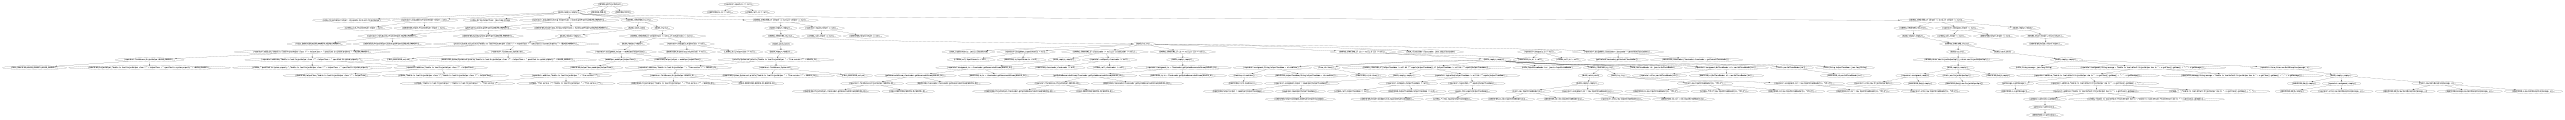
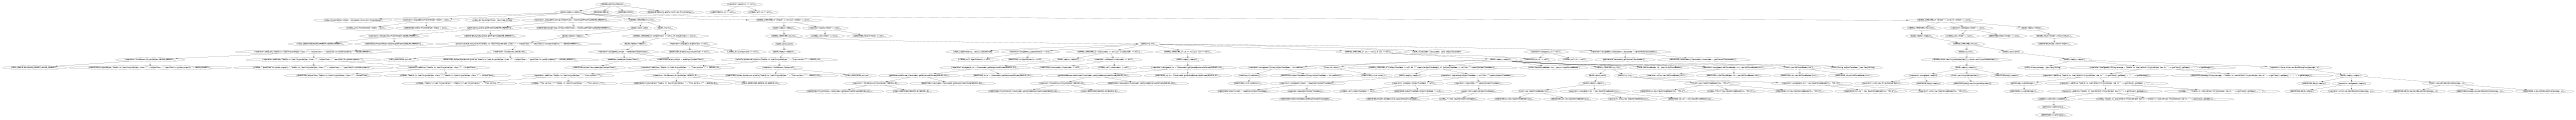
  digraph {
    fontname="Liberation Mono"
    node [fontname="Liberation Mono"]
    edge [fontname="Liberation Mono"]
    n1 [label=<(METHOD,getProjectHelper)<SUB>155</SUB>>]
    n2 [label=<(BLOCK,&lt;empty&gt;,&lt;empty&gt;)<SUB>156</SUB>>]
    n3 [label=<(MODIFIER,PUBLIC)>]
    n4 [label=<(MODIFIER,STATIC)>]
+   n5 [label=<(METHOD_RETURN,org.apache.tools.ant.ProjectHelper)<SUB>155</SUB>>]
    n6 [label=<(LOCAL,ProjectHelper helper: org.apache.tools.ant.ProjectHelper)>]
    n7 [label=<(&lt;operator&gt;.assignment,ProjectHelper helper = null)<SUB>159</SUB>>]
    n8 [label=<(LOCAL,String helperClass: java.lang.String)>]
    n9 [label=<(&lt;operator&gt;.assignment,String helperClass = System.getProperty(HELPER_PROPERTY))<SUB>162</SUB>>]
    n10 [label=<(CONTROL_STRUCTURE,try,try)<SUB>163</SUB>>]
    n11 [label=<(CONTROL_STRUCTURE,if (helper == null),if (helper == null))<SUB>175</SUB>>]
    n12 [label=<(CONTROL_STRUCTURE,if (helper != null),if (helper != null))<SUB>212</SUB>>]
    n13 [label=<(IDENTIFIER,helper,ProjectHelper helper = null)<SUB>159</SUB>>]
    n14 [label=<(LITERAL,null,ProjectHelper helper = null)<SUB>159</SUB>>]
    n15 [label=<(IDENTIFIER,helperClass,String helperClass = System.getProperty(HELPER_PROPERTY))<SUB>162</SUB>>]
    n16 [label=<(getProperty,System.getProperty(HELPER_PROPERTY))<SUB>162</SUB>>]
    n17 [label=<(BLOCK,try,try)<SUB>163</SUB>>]
    n18 [label=<(BLOCK,catch,catch)>]
    n19 [label=<(&lt;operator&gt;.equals,helper == null)<SUB>175</SUB>>]
    n20 [label=<(BLOCK,&lt;empty&gt;,&lt;empty&gt;)<SUB>175</SUB>>]
    n21 [label=<(&lt;operator&gt;.notEquals,helper != null)<SUB>212</SUB>>]
    n22 [label=<(BLOCK,&lt;empty&gt;,&lt;empty&gt;)<SUB>212</SUB>>]
    n23 [label=<(CONTROL_STRUCTURE,else,else)<SUB>214</SUB>>]
    n24 [label=<(IDENTIFIER,System,System.getProperty(HELPER_PROPERTY))<SUB>162</SUB>>]
    n25 [label=<(&lt;operator&gt;.fieldAccess,ProjectHelper.HELPER_PROPERTY)<SUB>162</SUB>>]
    n26 [label=<(IDENTIFIER,ProjectHelper,System.getProperty(HELPER_PROPERTY))<SUB>162</SUB>>]
    n27 [label=<(FIELD_IDENTIFIER,HELPER_PROPERTY,HELPER_PROPERTY)<SUB>162</SUB>>]
    n28 [label=<(CONTROL_STRUCTURE,if (helperClass != null),if (helperClass != null))<SUB>164</SUB>>]
    n29 [label=<(BLOCK,&lt;empty&gt;,&lt;empty&gt;)<SUB>167</SUB>>]
    n30 [label=<(&lt;operator&gt;.notEquals,helperClass != null)<SUB>164</SUB>>]
    n31 [label=<(BLOCK,&lt;empty&gt;,&lt;empty&gt;)<SUB>164</SUB>>]
    n32 [label=<(IDENTIFIER,helperClass,helperClass != null)<SUB>164</SUB>>]
    n33 [label=<(LITERAL,null,helperClass != null)<SUB>164</SUB>>]
    n34 [label=<(&lt;operator&gt;.assignment,helper = newHelper(helperClass))<SUB>165</SUB>>]
    n35 [label=<(IDENTIFIER,helper,helper = newHelper(helperClass))<SUB>165</SUB>>]
    n36 [label=<(newHelper,newHelper(helperClass))<SUB>165</SUB>>]
    n37 [label=<(IDENTIFIER,helperClass,newHelper(helperClass))<SUB>165</SUB>>]
    n38 [label=<(println,System.out.println(&quot;Unable to load ProjectHelper class \&quot;&quot; + helperClass + &quot; specified in system property &quot; + HELPER_PROPERTY))<SUB>168</SUB>>]
    n39 [label=<(&lt;operator&gt;.fieldAccess,System.out)<SUB>168</SUB>>]
    n40 [label=<(&lt;operator&gt;.addition,&quot;Unable to load ProjectHelper class \&quot;&quot; + helperClass + &quot; specified in system property &quot; + HELPER_PROPERTY)<SUB>168</SUB>>]
    n41 [label=<(IDENTIFIER,System,System.out.println(&quot;Unable to load ProjectHelper class \&quot;&quot; + helperClass + &quot; specified in system property &quot; + HELPER_PROPERTY))<SUB>168</SUB>>]
    n42 [label=<(FIELD_IDENTIFIER,out,out)<SUB>168</SUB>>]
    n43 [label=<(&lt;operator&gt;.addition,&quot;Unable to load ProjectHelper class \&quot;&quot; + helperClass + &quot; specified in system property &quot;)<SUB>168</SUB>>]
    n44 [label=<(&lt;operator&gt;.fieldAccess,ProjectHelper.HELPER_PROPERTY)<SUB>170</SUB>>]
    n45 [label=<(&lt;operator&gt;.addition,&quot;Unable to load ProjectHelper class \&quot;&quot; + helperClass)<SUB>168</SUB>>]
    n46 [label=<(LITERAL,&quot; specified in system property &quot;,&quot;Unable to load ProjectHelper class \&quot;&quot; + helperClass + &quot; specified in system property &quot;)<SUB>169</SUB>>]
    n47 [label=<(IDENTIFIER,ProjectHelper,&quot;Unable to load ProjectHelper class \&quot;&quot; + helperClass + &quot; specified in system property &quot; + HELPER_PROPERTY)<SUB>170</SUB>>]
    n48 [label=<(FIELD_IDENTIFIER,HELPER_PROPERTY,HELPER_PROPERTY)<SUB>170</SUB>>]
    n49 [label=<(LITERAL,&quot;Unable to load ProjectHelper class \&quot;&quot;,&quot;Unable to load ProjectHelper class \&quot;&quot; + helperClass)<SUB>168</SUB>>]
    n50 [label=<(IDENTIFIER,helperClass,&quot;Unable to load ProjectHelper class \&quot;&quot; + helperClass)<SUB>169</SUB>>]
    n51 [label=<(IDENTIFIER,helper,helper == null)<SUB>175</SUB>>]
    n52 [label=<(LITERAL,null,helper == null)<SUB>175</SUB>>]
    n53 [label=<(CONTROL_STRUCTURE,try,try)<SUB>176</SUB>>]
    n54 [label=<(BLOCK,try,try)<SUB>176</SUB>>]
    n55 [label=<(BLOCK,catch,catch)>]
    n56 [label=<(LOCAL,ClassLoader classLoader: java.lang.ClassLoader)>]
    n57 [label=<(&lt;operator&gt;.assignment,ClassLoader classLoader = getContextClassLoader())<SUB>177</SUB>>]
    n58 [label=<(LOCAL,InputStream is: java.io.InputStream)>]
    n59 [label=<(&lt;operator&gt;.assignment,InputStream is = null)<SUB>178</SUB>>]
    n60 [label=<(CONTROL_STRUCTURE,if (classLoader != null),if (classLoader != null))<SUB>179</SUB>>]
    n61 [label=<(CONTROL_STRUCTURE,if (is == null),if (is == null))<SUB>182</SUB>>]
    n62 [label=<(CONTROL_STRUCTURE,if (is != null),if (is != null))<SUB>186</SUB>>]
    n63 [label=<(BLOCK,&lt;empty&gt;,&lt;empty&gt;)<SUB>206</SUB>>]
    n64 [label=<(IDENTIFIER,classLoader,ClassLoader classLoader = getContextClassLoader())<SUB>177</SUB>>]
    n65 [label=<(getContextClassLoader,getContextClassLoader())<SUB>177</SUB>>]
    n66 [label=<(IDENTIFIER,is,InputStream is = null)<SUB>178</SUB>>]
    n67 [label=<(LITERAL,null,InputStream is = null)<SUB>178</SUB>>]
    n68 [label=<(&lt;operator&gt;.notEquals,classLoader != null)<SUB>179</SUB>>]
    n69 [label=<(BLOCK,&lt;empty&gt;,&lt;empty&gt;)<SUB>179</SUB>>]
    n70 [label=<(BLOCK,&lt;empty&gt;,&lt;empty&gt;)<SUB>182</SUB>>]
    n71 [label=<(BLOCK,&lt;empty&gt;,&lt;empty&gt;)<SUB>186</SUB>>]
    n72 [label=<(IDENTIFIER,is,is != null)<SUB>186</SUB>>]
    n73 [label=<(IDENTIFIER,classLoader,classLoader != null)<SUB>179</SUB>>]
    n74 [label=<(LITERAL,null,classLoader != null)<SUB>179</SUB>>]
    n75 [label=<(&lt;operator&gt;.assignment,is = classLoader.getResourceAsStream(SERVICE_ID))<SUB>180</SUB>>]
    n76 [label=<(IDENTIFIER,is,is = classLoader.getResourceAsStream(SERVICE_ID))<SUB>180</SUB>>]
    n77 [label=<(getResourceAsStream,classLoader.getResourceAsStream(SERVICE_ID))<SUB>180</SUB>>]
    n78 [label=<(IDENTIFIER,classLoader,classLoader.getResourceAsStream(SERVICE_ID))<SUB>180</SUB>>]
    n79 [label=<(&lt;operator&gt;.fieldAccess,ProjectHelper.SERVICE_ID)<SUB>180</SUB>>]
    n80 [label=<(IDENTIFIER,ProjectHelper,classLoader.getResourceAsStream(SERVICE_ID))<SUB>180</SUB>>]
    n81 [label=<(FIELD_IDENTIFIER,SERVICE_ID,SERVICE_ID)<SUB>180</SUB>>]
    n82 [label=<(&lt;operator&gt;.equals,is == null)<SUB>182</SUB>>]
    n83 [label=<(IDENTIFIER,is,is == null)<SUB>182</SUB>>]
    n84 [label=<(LITERAL,null,is == null)<SUB>182</SUB>>]
    n85 [label=<(&lt;operator&gt;.assignment,is = ClassLoader.getSystemResourceAsStream(SERVICE_ID))<SUB>183</SUB>>]
    n86 [label=<(IDENTIFIER,is,is = ClassLoader.getSystemResourceAsStream(SERVICE_ID))<SUB>183</SUB>>]
    n87 [label=<(getSystemResourceAsStream,ClassLoader.getSystemResourceAsStream(SERVICE_ID))<SUB>183</SUB>>]
    n88 [label=<(IDENTIFIER,ClassLoader,ClassLoader.getSystemResourceAsStream(SERVICE_ID))<SUB>183</SUB>>]
    n89 [label=<(&lt;operator&gt;.fieldAccess,ProjectHelper.SERVICE_ID)<SUB>183</SUB>>]
    n90 [label=<(IDENTIFIER,ProjectHelper,ClassLoader.getSystemResourceAsStream(SERVICE_ID))<SUB>183</SUB>>]
    n91 [label=<(FIELD_IDENTIFIER,SERVICE_ID,SERVICE_ID)<SUB>183</SUB>>]
    n92 [label=<(&lt;operator&gt;.notEquals,is != null)<SUB>186</SUB>>]
    n93 [label=<(LITERAL,null,is != null)<SUB>186</SUB>>]
    n94 [label=<(LOCAL,InputStreamReader isr: java.io.InputStreamReader)>]
    n95 [label=<(CONTROL_STRUCTURE,try,try)<SUB>190</SUB>>]
    n96 [label=<(LOCAL,BufferedReader rd: java.io.BufferedReader)>]
    n97 [label=<(&lt;operator&gt;.assignment,BufferedReader rd = new BufferedReader(isr))<SUB>195</SUB>>]
    n98 [label=<(&lt;init&gt;,new BufferedReader(isr))<SUB>195</SUB>>]
    n99 [label=<(LOCAL,String helperClassName: java.lang.String)>]
    n100 [label=<(&lt;operator&gt;.assignment,String helperClassName = rd.readLine())<SUB>197</SUB>>]
    n101 [label=<(close,rd.close())<SUB>198</SUB>>]
    n102 [label=<(CONTROL_STRUCTURE,if (helperClassName != null &amp;&amp; !&quot;&quot;.equals(helperClassName)),if (helperClassName != null &amp;&amp; !&quot;&quot;.equals(helperClassName)))<SUB>200</SUB>>]
    n103 [label=<(BLOCK,try,try)<SUB>190</SUB>>]
    n104 [label=<(BLOCK,catch,catch)>]
    n105 [label=<(IDENTIFIER,rd,BufferedReader rd = new BufferedReader(isr))<SUB>195</SUB>>]
    n106 [label=<(&lt;operator&gt;.alloc,new BufferedReader(isr))<SUB>195</SUB>>]
    n107 [label=<(IDENTIFIER,rd,new BufferedReader(isr))<SUB>195</SUB>>]
+   n108 [label=<(IDENTIFIER,isr,new BufferedReader(isr))<SUB>195</SUB>>]
    n109 [label=<(IDENTIFIER,helperClassName,String helperClassName = rd.readLine())<SUB>197</SUB>>]
    n110 [label=<(readLine,rd.readLine())<SUB>197</SUB>>]
    n111 [label=<(IDENTIFIER,rd,rd.close())<SUB>198</SUB>>]
    n112 [label=<(&lt;operator&gt;.logicalAnd,helperClassName != null &amp;&amp; !&quot;&quot;.equals(helperClassName))<SUB>200</SUB>>]
    n113 [label=<(BLOCK,&lt;empty&gt;,&lt;empty&gt;)<SUB>201</SUB>>]
    n114 [label=<(&lt;operator&gt;.assignment,isr = new InputStreamReader(is, &quot;UTF-8&quot;))<SUB>191</SUB>>]
    n115 [label=<(&lt;init&gt;,new InputStreamReader(is, &quot;UTF-8&quot;))<SUB>191</SUB>>]
    n116 [label=<(BLOCK,&lt;empty&gt;,&lt;empty&gt;)<SUB>192</SUB>>]
    n117 [label=<(IDENTIFIER,isr,isr = new InputStreamReader(is, &quot;UTF-8&quot;))<SUB>191</SUB>>]
    n118 [label=<(&lt;operator&gt;.alloc,new InputStreamReader(is, &quot;UTF-8&quot;))<SUB>191</SUB>>]
    n119 [label=<(IDENTIFIER,isr,new InputStreamReader(is, &quot;UTF-8&quot;))<SUB>191</SUB>>]
    n120 [label=<(IDENTIFIER,is,new InputStreamReader(is, &quot;UTF-8&quot;))<SUB>191</SUB>>]
    n121 [label=<(LITERAL,&quot;UTF-8&quot;,new InputStreamReader(is, &quot;UTF-8&quot;))<SUB>191</SUB>>]
    n122 [label=<(&lt;operator&gt;.assignment,isr = new InputStreamReader(is))<SUB>193</SUB>>]
    n123 [label=<(&lt;init&gt;,new InputStreamReader(is))<SUB>193</SUB>>]
    n124 [label=<(IDENTIFIER,isr,isr = new InputStreamReader(is))<SUB>193</SUB>>]
    n125 [label=<(&lt;operator&gt;.alloc,new InputStreamReader(is))<SUB>193</SUB>>]
    n126 [label=<(IDENTIFIER,isr,new InputStreamReader(is))<SUB>193</SUB>>]
    n127 [label=<(IDENTIFIER,is,new InputStreamReader(is))<SUB>193</SUB>>]
    n128 [label=<(IDENTIFIER,rd,rd.readLine())<SUB>197</SUB>>]
    n129 [label=<(&lt;operator&gt;.notEquals,helperClassName != null)<SUB>200</SUB>>]
    n130 [label=<(&lt;operator&gt;.logicalNot,!&quot;&quot;.equals(helperClassName))<SUB>201</SUB>>]
    n131 [label=<(&lt;operator&gt;.assignment,helper = newHelper(helperClassName))<SUB>203</SUB>>]
    n132 [label=<(IDENTIFIER,helperClassName,helperClassName != null)<SUB>200</SUB>>]
    n133 [label=<(LITERAL,null,helperClassName != null)<SUB>200</SUB>>]
    n134 [label=<(equals,this.equals(helperClassName))<SUB>201</SUB>>]
    n135 [label=<(LITERAL,&quot;&quot;,this.equals(helperClassName))<SUB>201</SUB>>]
    n136 [label=<(IDENTIFIER,helperClassName,this.equals(helperClassName))<SUB>204</SUB>>]
    n137 [label=<(IDENTIFIER,helper,helper = newHelper(helperClassName))<SUB>203</SUB>>]
    n138 [label=<(newHelper,newHelper(helperClassName))<SUB>203</SUB>>]
    n139 [label=<(IDENTIFIER,helperClassName,newHelper(helperClassName))<SUB>203</SUB>>]
    n140 [label=<(println,System.out.println(&quot;Unable to load ProjectHelper &quot; + &quot;from service \&quot;&quot; + SERVICE_ID))<SUB>207</SUB>>]
    n141 [label=<(&lt;operator&gt;.fieldAccess,System.out)<SUB>207</SUB>>]
    n142 [label=<(&lt;operator&gt;.addition,&quot;Unable to load ProjectHelper &quot; + &quot;from service \&quot;&quot; + SERVICE_ID)<SUB>207</SUB>>]
    n143 [label=<(IDENTIFIER,System,System.out.println(&quot;Unable to load ProjectHelper &quot; + &quot;from service \&quot;&quot; + SERVICE_ID))<SUB>207</SUB>>]
    n144 [label=<(FIELD_IDENTIFIER,out,out)<SUB>207</SUB>>]
    n145 [label=<(&lt;operator&gt;.addition,&quot;Unable to load ProjectHelper &quot; + &quot;from service \&quot;&quot;)<SUB>207</SUB>>]
    n146 [label=<(&lt;operator&gt;.fieldAccess,ProjectHelper.SERVICE_ID)<SUB>208</SUB>>]
    n147 [label=<(LITERAL,&quot;Unable to load ProjectHelper &quot;,&quot;Unable to load ProjectHelper &quot; + &quot;from service \&quot;&quot;)<SUB>207</SUB>>]
    n148 [label=<(LITERAL,&quot;from service \&quot;&quot;,&quot;Unable to load ProjectHelper &quot; + &quot;from service \&quot;&quot;)<SUB>208</SUB>>]
    n149 [label=<(IDENTIFIER,ProjectHelper,&quot;Unable to load ProjectHelper &quot; + &quot;from service \&quot;&quot; + SERVICE_ID)<SUB>208</SUB>>]
    n150 [label=<(FIELD_IDENTIFIER,SERVICE_ID,SERVICE_ID)<SUB>208</SUB>>]
    n151 [label=<(IDENTIFIER,helper,helper != null)<SUB>212</SUB>>]
    n152 [label=<(LITERAL,null,helper != null)<SUB>212</SUB>>]
    n153 [label=<(RETURN,return helper;,return helper;)<SUB>213</SUB>>]
    n154 [label=<(BLOCK,&lt;empty&gt;,&lt;empty&gt;)<SUB>214</SUB>>]
    n155 [label=<(IDENTIFIER,helper,return helper;)<SUB>213</SUB>>]
    n156 [label=<(CONTROL_STRUCTURE,try,try)<SUB>215</SUB>>]
    n157 [label=<(BLOCK,try,try)<SUB>215</SUB>>]
    n158 [label=<(BLOCK,catch,catch)>]
    n159 [label=<(RETURN,return new ProjectHelperImpl();,return new ProjectHelperImpl();)<SUB>217</SUB>>]
    n160 [label=<(BLOCK,&lt;empty&gt;,&lt;empty&gt;)<SUB>218</SUB>>]
    n161 [label=<(BLOCK,&lt;empty&gt;,&lt;empty&gt;)<SUB>217</SUB>>]
    n162 [label=<(&lt;operator&gt;.assignment,&lt;empty&gt;)>]
    n163 [label=<(&lt;init&gt;,new ProjectHelperImpl())<SUB>217</SUB>>]
    n164 [label=<(IDENTIFIER,$obj4,&lt;empty&gt;)>]
    n165 [label=<(IDENTIFIER,$obj4,&lt;empty&gt;)>]
    n166 [label=<(&lt;operator&gt;.alloc,new ProjectHelperImpl())<SUB>217</SUB>>]
    n167 [label=<(IDENTIFIER,$obj4,new ProjectHelperImpl())>]
    n168 [label=<(LOCAL,String message: java.lang.String)>]
    n169 [label=<(&lt;operator&gt;.assignment,String message = &quot;Unable to load default ProjectHelper due to &quot; + e.getClass().getName() + &quot;: &quot; + e.getMessage())<SUB>219</SUB>>]
    n170 [label=<(&lt;operator&gt;.throw,throw new BuildException(message, e);)<SUB>221</SUB>>]
    n171 [label=<(IDENTIFIER,message,String message = &quot;Unable to load default ProjectHelper due to &quot; + e.getClass().getName() + &quot;: &quot; + e.getMessage())<SUB>219</SUB>>]
    n172 [label=<(&lt;operator&gt;.addition,&quot;Unable to load default ProjectHelper due to &quot; + e.getClass().getName() + &quot;: &quot; + e.getMessage())<SUB>219</SUB>>]
    n173 [label=<(BLOCK,&lt;empty&gt;,&lt;empty&gt;)<SUB>221</SUB>>]
    n174 [label=<(&lt;operator&gt;.addition,&quot;Unable to load default ProjectHelper due to &quot; + e.getClass().getName() + &quot;: &quot;)<SUB>219</SUB>>]
    n175 [label=<(getMessage,e.getMessage())<SUB>220</SUB>>]
    n176 [label=<(&lt;operator&gt;.addition,&quot;Unable to load default ProjectHelper due to &quot; + e.getClass().getName())<SUB>219</SUB>>]
    n177 [label=<(LITERAL,&quot;: &quot;,&quot;Unable to load default ProjectHelper due to &quot; + e.getClass().getName() + &quot;: &quot;)<SUB>220</SUB>>]
    n178 [label=<(IDENTIFIER,e,e.getMessage())<SUB>220</SUB>>]
    n179 [label=<(LITERAL,&quot;Unable to load default ProjectHelper due to &quot;,&quot;Unable to load default ProjectHelper due to &quot; + e.getClass().getName())<SUB>219</SUB>>]
    n180 [label=<(getName,e.getClass().getName())<SUB>220</SUB>>]
    n181 [label=<(getClass,e.getClass())<SUB>220</SUB>>]
    n182 [label=<(IDENTIFIER,e,e.getClass())<SUB>220</SUB>>]
    n183 [label=<(&lt;operator&gt;.assignment,&lt;empty&gt;)>]
    n184 [label=<(&lt;init&gt;,new BuildException(message, e))<SUB>221</SUB>>]
    n185 [label=<(IDENTIFIER,$obj5,&lt;empty&gt;)>]
    n186 [label=<(IDENTIFIER,$obj5,&lt;empty&gt;)>]
    n187 [label=<(&lt;operator&gt;.alloc,new BuildException(message, e))<SUB>221</SUB>>]
    n188 [label=<(IDENTIFIER,$obj5,new BuildException(message, e))>]
    n189 [label=<(IDENTIFIER,message,new BuildException(message, e))<SUB>221</SUB>>]
    n190 [label=<(IDENTIFIER,e,new BuildException(message, e))<SUB>221</SUB>>]
    n1 -> n2
    n1 -> n3
    n1 -> n4
+   n1 -> n5
    n2 -> n6
    n2 -> n7
    n2 -> n8
    n2 -> n9
    n2 -> n10
    n2 -> n11
    n2 -> n12
    n7 -> n13
    n7 -> n14
    n9 -> n15
    n9 -> n16
    n10 -> n17
    n10 -> n18
    n11 -> n19
    n11 -> n20
    n12 -> n21
    n12 -> n22
    n12 -> n23
    n16 -> n24
    n16 -> n25
    n17 -> n28
    n18 -> n29
    n19 -> n51
    n19 -> n52
    n20 -> n53
    n21 -> n151
    n21 -> n152
    n22 -> n153
    n23 -> n154
    n25 -> n26
    n25 -> n27
    n28 -> n30
    n28 -> n31
    n29 -> n38
    n30 -> n32
    n30 -> n33
    n31 -> n34
    n34 -> n35
    n34 -> n36
    n36 -> n37
    n38 -> n39
    n38 -> n40
    n39 -> n41
    n39 -> n42
    n40 -> n43
    n40 -> n44
    n43 -> n45
    n43 -> n46
    n44 -> n47
    n44 -> n48
    n45 -> n49
    n45 -> n50
    n53 -> n54
    n53 -> n55
    n54 -> n56
    n54 -> n57
    n54 -> n58
    n54 -> n59
    n54 -> n60
    n54 -> n61
    n54 -> n62
    n55 -> n63
    n57 -> n64
    n57 -> n65
    n59 -> n66
    n59 -> n67
    n60 -> n68
    n60 -> n69
    n61 -> n70
    n62 -> n71
    n62 -> n72
    n63 -> n140
    n68 -> n73
    n68 -> n74
    n69 -> n75
    n70 -> n85
    n71 -> n94
    n71 -> n95
    n71 -> n96
    n71 -> n97
    n71 -> n98
    n71 -> n99
    n71 -> n100
    n71 -> n101
    n71 -> n102
    n75 -> n76
    n75 -> n77
    n77 -> n78
    n77 -> n79
    n79 -> n80
    n79 -> n81
    n82 -> n83
    n82 -> n84
    n85 -> n86
    n85 -> n87
    n87 -> n88
    n87 -> n89
    n89 -> n90
    n89 -> n91
    n92 -> n72
    n92 -> n93
    n95 -> n103
    n95 -> n104
    n97 -> n105
    n97 -> n106
    n98 -> n107
+   n98 -> n108
    n100 -> n109
    n100 -> n110
    n101 -> n111
    n102 -> n112
    n102 -> n113
    n103 -> n114
    n103 -> n115
    n104 -> n116
    n110 -> n128
    n112 -> n129
    n112 -> n130
    n113 -> n131
    n114 -> n117
    n114 -> n118
    n115 -> n119
    n115 -> n120
    n115 -> n121
    n116 -> n122
    n116 -> n123
    n122 -> n124
    n122 -> n125
    n123 -> n126
    n123 -> n127
    n129 -> n132
    n129 -> n133
    n130 -> n134
    n131 -> n137
    n131 -> n138
    n134 -> n135
    n134 -> n136
    n138 -> n139
    n140 -> n141
    n140 -> n142
    n141 -> n143
    n141 -> n144
    n142 -> n145
    n142 -> n146
    n145 -> n147
    n145 -> n148
    n146 -> n149
    n146 -> n150
    n153 -> n155
    n154 -> n156
    n156 -> n157
    n156 -> n158
    n157 -> n159
    n158 -> n160
    n159 -> n161
    n160 -> n168
    n160 -> n169
    n160 -> n170
    n161 -> n162
    n161 -> n163
    n161 -> n164
    n162 -> n165
    n162 -> n166
    n163 -> n167
    n169 -> n171
    n169 -> n172
    n170 -> n173
    n172 -> n174
    n172 -> n175
    n173 -> n183
    n173 -> n184
    n173 -> n185
    n174 -> n176
    n174 -> n177
    n175 -> n178
    n176 -> n179
    n176 -> n180
    n180 -> n181
    n181 -> n182
    n183 -> n186
    n183 -> n187
    n184 -> n188
    n184 -> n189
    n184 -> n190
  }
